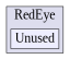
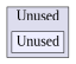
  digraph {
    compound=true
    rankdir=LR
    fontname="Liberation Serif"
    n1 [fillcolor="#eeeeff" fontname="Liberation Serif" fontsize=24 label=Unused pencolor=black shape=box style=filled]
    subgraph cluster_1 {
      bgcolor="#ddddee"
      fontsize=24
-     label=RedEye
+     label=Unused
      pencolor=black
      n1
    }
  }
